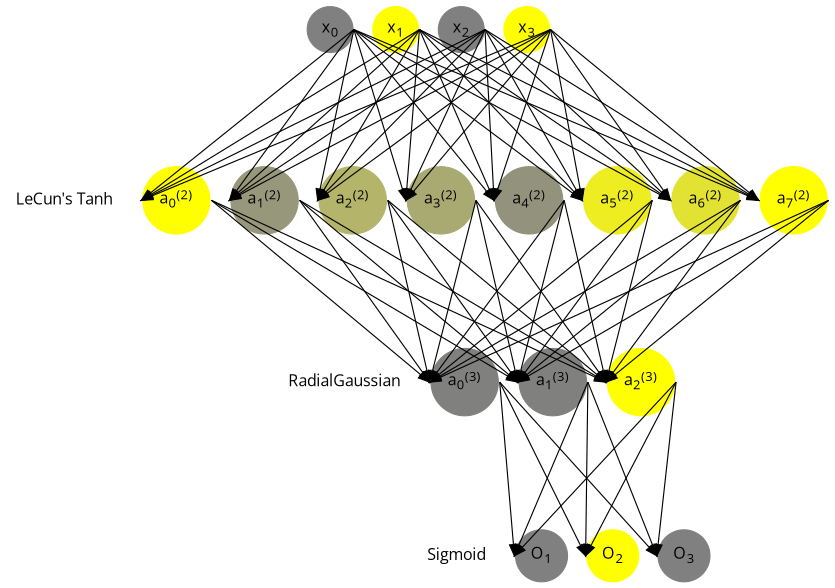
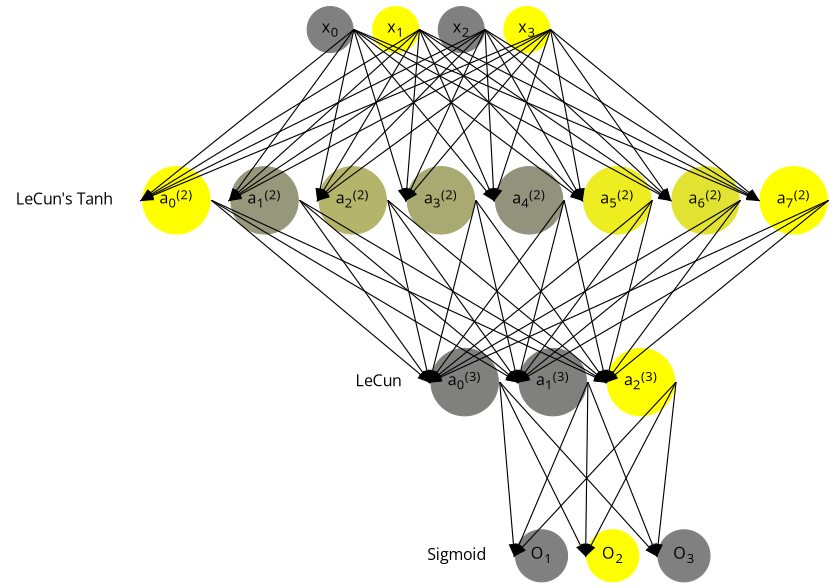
  digraph {
    rankdir=TB
    ranksep=1.4
    splines=false
    fontname="Open Sans"
    node [color="0.1667, 0.0, 0.5" fillcolor="0.1667, 0.0, 0.5" shape=circle style=filled fontname="Open Sans"]
    edge [headport=w style=solid tailport=e fontname="Open Sans"]
    n1 [label=<x<sub>0</sub>>]
    n2 [color="0.1667, 1.0, 1.0" fillcolor="0.1667, 1.0, 1.0" label=<x<sub>1</sub>>]
    n3 [label=<x<sub>2</sub>>]
    n4 [color="0.1667, 1.0, 1.0" fillcolor="0.1667, 1.0, 1.0" label=<x<sub>3</sub>>]
    n5 [color="0.1667, 1.070286, 1.035143" fillcolor="0.1667, 1.070286, 1.035143" label=<a<sub>0</sub><sup>(2)</sup>>]
    n6 [color="0.1667, 0.179904, 0.589952" fillcolor="0.1667, 0.179904, 0.589952" label=<a<sub>1</sub><sup>(2)</sup>>]
    n7 [color="0.1667, 0.411649, 0.705825" fillcolor="0.1667, 0.411649, 0.705825" label=<a<sub>2</sub><sup>(2)</sup>>]
    n8 [color="0.1667, 0.323581, 0.661790" fillcolor="0.1667, 0.323581, 0.661790" label=<a<sub>3</sub><sup>(2)</sup>>]
    n9 [color="0.1667, 0.145708, 0.572854" fillcolor="0.1667, 0.145708, 0.572854" label=<a<sub>4</sub><sup>(2)</sup>>]
    n10 [color="0.1667, 0.852593, 0.926296" fillcolor="0.1667, 0.852593, 0.926296" label=<a<sub>5</sub><sup>(2)</sup>>]
    n11 [color="0.1667, 0.771041, 0.885520" fillcolor="0.1667, 0.771041, 0.885520" label=<a<sub>6</sub><sup>(2)</sup>>]
    n12 [color="0.1667, 1.269283, 1.134642" fillcolor="0.1667, 1.269283, 1.134642" label=<a<sub>7</sub><sup>(2)</sup>>]
    n13 [color="0.1667, 0.000038, 0.500019" fillcolor="0.1667, 0.000038, 0.500019" label=<a<sub>0</sub><sup>(3)</sup>>]
    n14 [color="0.1667, 0.000008, 0.500004" fillcolor="0.1667, 0.000008, 0.500004" label=<a<sub>1</sub><sup>(3)</sup>>]
    n15 [color="0.1667, 1.000000, 1.000000" fillcolor="0.1667, 1.000000, 1.000000" label=<a<sub>2</sub><sup>(3)</sup>>]
    n16 [label=<O<sub>1</sub>>]
    n17 [color="0.1667, 1.0, 1.0" fillcolor="0.1667, 1.0, 1.0" label=<O<sub>2</sub>>]
    n18 [label=<O<sub>3</sub>>]
    n19 [label="LeCun's Tanh" shape=plaintext color="" fillcolor="" style=""]
-   n20 [label=RadialGaussian shape=plaintext color="" fillcolor="" style=""]
+   n20 [label=LeCun shape=plaintext color="" fillcolor="" style=""]
    n21 [label=Sigmoid shape=plaintext color="" fillcolor="" style=""]
    subgraph sub_1 {
      n1
    }
    subgraph sub_2 {
      n2
    }
    subgraph sub_3 {
      n3
    }
    subgraph sub_4 {
      n4
    }
    subgraph sub_5 {
      n5
    }
    subgraph sub_6 {
      n6
    }
    subgraph sub_7 {
      n7
    }
    subgraph sub_8 {
      n8
    }
    subgraph sub_9 {
      n9
    }
    subgraph sub_10 {
      n10
    }
    subgraph sub_11 {
      n11
    }
    subgraph sub_12 {
      n12
    }
    subgraph sub_13 {
      n13
    }
    subgraph sub_14 {
      n14
    }
    subgraph sub_15 {
      n15
    }
    subgraph sub_16 {
      n16
    }
    subgraph sub_17 {
      n17
    }
    subgraph sub_18 {
      n18
    }
    subgraph sub_19 {
      rank=same
      n1
      n2
      n3
      n4
    }
    subgraph sub_20 {
      rank=same
      n5
      n6
      n7
      n8
      n9
      n10
      n11
      n12
    }
    subgraph sub_21 {
      rank=same
      n13
      n14
      n15
    }
    subgraph sub_22 {
      rank=same
      n16
      n17
      n18
    }
    subgraph sub_23 {
      rank=same
      n5
      n19
    }
    subgraph sub_24 {
      rank=same
      n13
      n20
    }
    subgraph sub_25 {
      rank=same
      n16
      n21
    }
    n1 -> n2 [style=invis]
    n1 -> n5
    n1 -> n6
    n1 -> n7
    n1 -> n8
    n1 -> n9
    n1 -> n10
    n1 -> n11
    n1 -> n12
    n2 -> n3 [style=invis]
    n2 -> n5
    n2 -> n6
    n2 -> n7
    n2 -> n8
    n2 -> n9
    n2 -> n10
    n2 -> n11
    n2 -> n12
    n3 -> n4 [style=invis]
    n3 -> n5
    n3 -> n6
    n3 -> n7
    n3 -> n8
    n3 -> n9
    n3 -> n10
    n3 -> n11
    n3 -> n12
    n4 -> n5
    n4 -> n6
    n4 -> n7
    n4 -> n8
    n4 -> n9
    n4 -> n10
    n4 -> n11
    n4 -> n12
    n5 -> n6 [style=invis]
    n5 -> n13
    n5 -> n14
    n5 -> n15
    n6 -> n7 [style=invis]
    n6 -> n13
    n6 -> n14
    n6 -> n15
    n7 -> n8 [style=invis]
    n7 -> n13
    n7 -> n14
    n7 -> n15
    n8 -> n9 [style=invis]
    n8 -> n13
    n8 -> n14
    n8 -> n15
    n9 -> n10 [style=invis]
    n9 -> n13
    n9 -> n14
    n9 -> n15
    n10 -> n11 [style=invis]
    n10 -> n13
    n10 -> n14
    n10 -> n15
    n11 -> n12 [style=invis]
    n11 -> n13
    n11 -> n14
    n11 -> n15
    n12 -> n13
    n12 -> n14
    n12 -> n15
    n13 -> n14 [style=invis]
    n13 -> n16
    n13 -> n17
    n13 -> n18
    n14 -> n15 [style=invis]
    n14 -> n16
    n14 -> n17
    n14 -> n18
    n15 -> n16
    n15 -> n17
    n15 -> n18
    n16 -> n17 [style=invis]
    n17 -> n18 [style=invis]
    n19 -> n5 [style=invis]
    n20 -> n13 [style=invis]
    n21 -> n16 [style=invis]
  }
